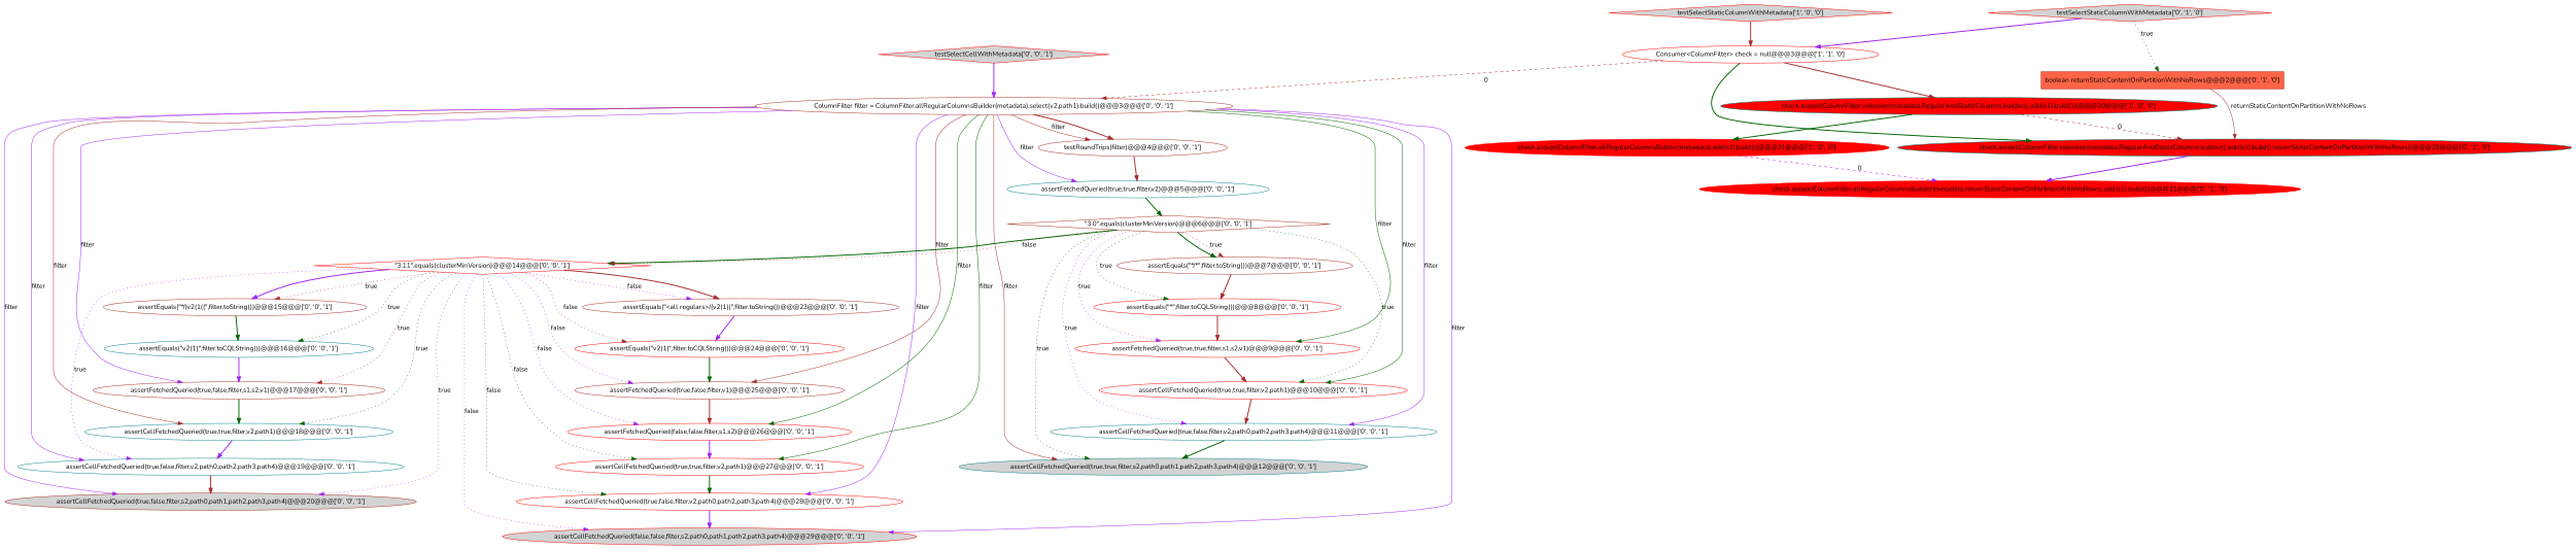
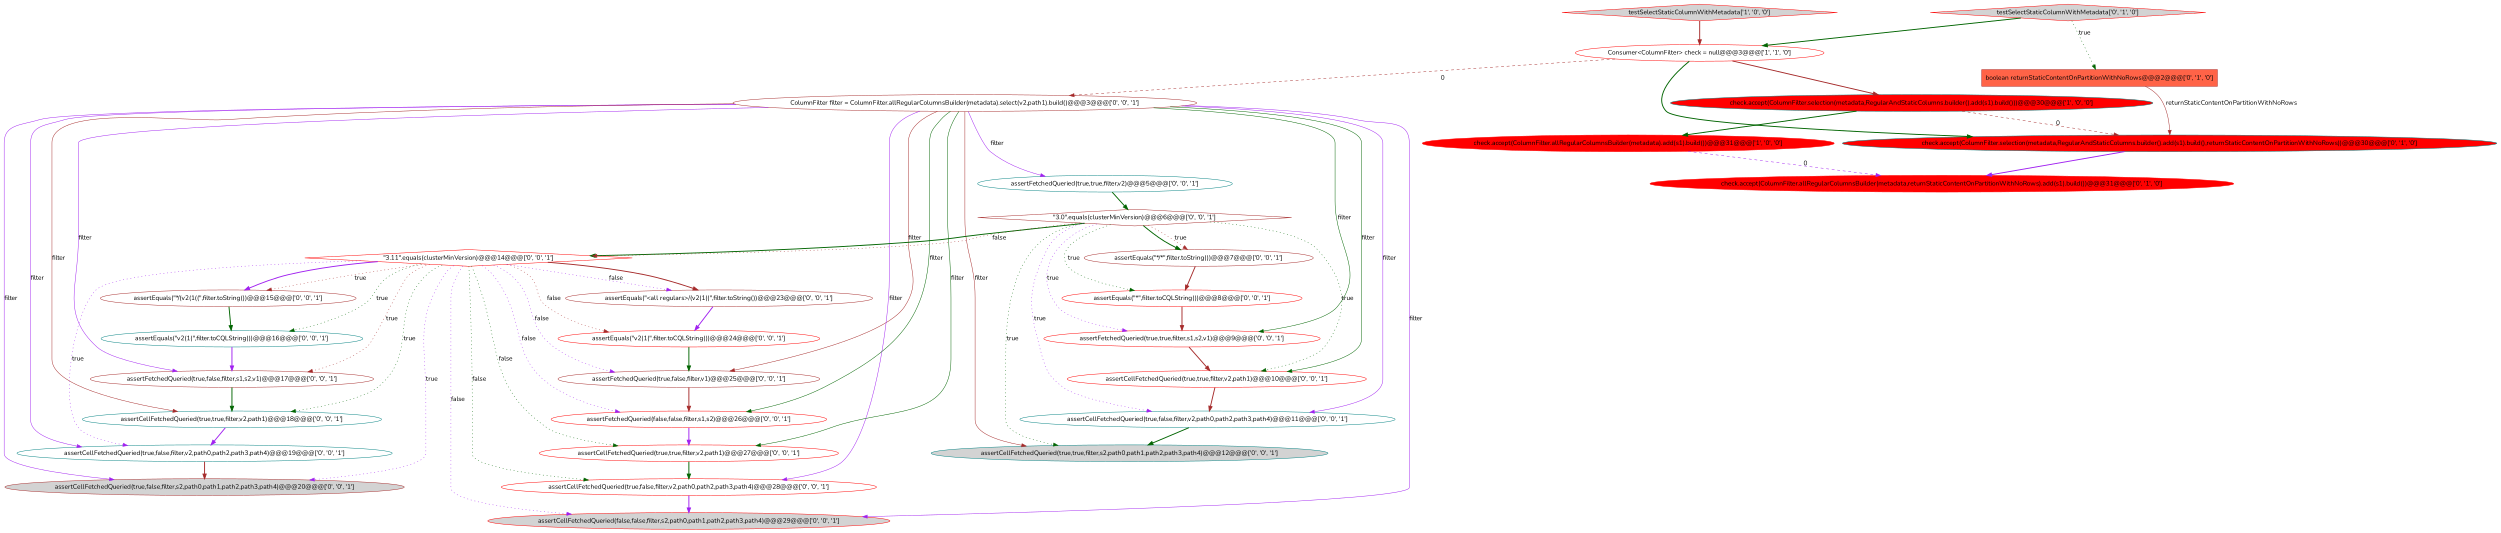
  digraph {
    fontname=Nunito
    node [color=red fillcolor=white fontname=Nunito shape=ellipse style=filled]
    edge [color=purple fontname=Nunito style=bold]
    n1 [fillcolor=lightgray label="testSelectStaticColumnWithMetadata['1', '0', '0']" shape=diamond]
    n2 [label="Consumer<ColumnFilter> check = null@@@3@@@['1', '1', '0']"]
    n3 [color=teal fillcolor=red label="check.accept(ColumnFilter.selection(metadata,RegularAndStaticColumns.builder().add(s1).build()))@@@30@@@['1', '0', '0']"]
    n4 [color=teal fillcolor=red label="check.accept(ColumnFilter.selection(metadata,RegularAndStaticColumns.builder().add(s1).build(),returnStaticContentOnPartitionWithNoRows))@@@30@@@['0', '1', '0']"]
    n5 [color=brown label="ColumnFilter filter = ColumnFilter.allRegularColumnsBuilder(metadata).select(v2,path1).build()@@@3@@@['0', '0', '1']"]
    n6 [label="\"3.11\".equals(clusterMinVersion)@@@14@@@['0', '0', '1']" shape=diamond]
    n7 [fillcolor=lightgray label="assertCellFetchedQueried(false,false,filter,s2,path0,path1,path2,path3,path4)@@@29@@@['0', '0', '1']"]
    n8 [color=brown label="assertFetchedQueried(true,false,filter,v1)@@@25@@@['0', '0', '1']"]
    n9 [color=brown fillcolor=lightgray label="assertCellFetchedQueried(true,false,filter,s2,path0,path1,path2,path3,path4)@@@20@@@['0', '0', '1']"]
    n10 [color=brown label="assertEquals(\"*/(v2(1((\",filter.toString())@@@15@@@['0', '0', '1']"]
    n11 [label="assertCellFetchedQueried(true,false,filter,v2,path0,path2,path3,path4)@@@28@@@['0', '0', '1']"]
    n12 [color=teal label="assertCellFetchedQueried(true,false,filter,v2,path0,path2,path3,path4)@@@19@@@['0', '0', '1']"]
    n13 [color=brown label="assertFetchedQueried(true,false,filter,s1,s2,v1)@@@17@@@['0', '0', '1']"]
    n14 [label="assertCellFetchedQueried(true,true,filter,v2,path1)@@@27@@@['0', '0', '1']"]
    n15 [label="assertEquals(\"v2(1(\",filter.toCQLString())@@@24@@@['0', '0', '1']"]
    n16 [label="assertFetchedQueried(false,false,filter,s1,s2)@@@26@@@['0', '0', '1']"]
    n17 [color=teal label="assertCellFetchedQueried(true,true,filter,v2,path1)@@@18@@@['0', '0', '1']"]
    n18 [color=brown label="assertEquals(\"<all regulars>/(v2(1((\",filter.toString())@@@23@@@['0', '0', '1']"]
    n19 [color=teal label="assertEquals(\"v2(1(\",filter.toCQLString())@@@16@@@['0', '0', '1']"]
    n20 [fillcolor=lightgray label="testSelectStaticColumnWithMetadata['0', '1', '0']" shape=diamond]
    n21 [color=brown fillcolor=tomato label="boolean returnStaticContentOnPartitionWithNoRows@@@2@@@['0', '1', '0']" shape=box]
    n22 [color=teal fillcolor=lightgray label="assertCellFetchedQueried(true,true,filter,s2,path0,path1,path2,path3,path4)@@@12@@@['0', '0', '1']"]
    n23 [label="assertCellFetchedQueried(true,true,filter,v2,path1)@@@10@@@['0', '0', '1']"]
    n24 [color=teal label="assertCellFetchedQueried(true,false,filter,v2,path0,path2,path3,path4)@@@11@@@['0', '0', '1']"]
    n25 [fillcolor=red label="check.accept(ColumnFilter.allRegularColumnsBuilder(metadata).add(s1).build())@@@31@@@['1', '0', '0']"]
    n26 [fillcolor=red label="check.accept(ColumnFilter.allRegularColumnsBuilder(metadata,returnStaticContentOnPartitionWithNoRows).add(s1).build())@@@31@@@['0', '1', '0']"]
    n27 [label="assertFetchedQueried(true,true,filter,s1,s2,v1)@@@9@@@['0', '0', '1']"]
    n28 [color=teal label="assertFetchedQueried(true,true,filter,v2)@@@5@@@['0', '0', '1']"]
    n29 [color=brown label="\"3.0\".equals(clusterMinVersion)@@@6@@@['0', '0', '1']" shape=diamond]
    n30 [color=brown label="assertEquals(\"*/*\",filter.toString())@@@7@@@['0', '0', '1']"]
    n31 [label="assertEquals(\"*\",filter.toCQLString())@@@8@@@['0', '0', '1']"]
-   n32 [color=brown label="testRoundTrips(filter)@@@4@@@['0', '0', '1']"]
-   n33 [fillcolor=lightgray label="testSelectCellWithMetadata['0', '0', '1']" shape=diamond]
    n1 -> n2 [color=brown]
    n2 -> n3 [color=brown]
    n2 -> n4 [color=darkgreen]
    n2 -> n5 [color=brown label=0 style=dashed]
    n3 -> n4 [color=brown label=0 style=dashed]
    n3 -> n25 [color=darkgreen]
    n4 -> n26
    n5 -> n7 [label=filter style=solid]
    n5 -> n8 [color=brown label=filter style=solid]
    n5 -> n9 [label=filter style=solid]
    n5 -> n11 [label=filter style=solid]
    n5 -> n12 [label=filter style=solid]
    n5 -> n13 [label=filter style=solid]
    n5 -> n14 [color=darkgreen label=filter style=solid]
    n5 -> n16 [color=darkgreen label=filter style=solid]
    n5 -> n17 [color=brown label=filter style=solid]
    n5 -> n22 [color=brown label=filter style=solid]
    n5 -> n23 [color=darkgreen label=filter style=solid]
    n5 -> n24 [label=filter style=solid]
    n5 -> n27 [color=darkgreen label=filter style=solid]
    n5 -> n28 [label=filter style=solid]
-   n5 -> n32 [color=brown]
-   n5 -> n32 [color=brown label=filter style=solid]
    n6 -> n7 [label=false style=dotted]
    n6 -> n8 [label=false style=dotted]
    n6 -> n9 [label=true style=dotted]
    n6 -> n10
    n6 -> n10 [color=brown label=true style=dotted]
    n6 -> n11 [color=darkgreen label=false style=dotted]
    n6 -> n12 [label=true style=dotted]
    n6 -> n13 [color=brown label=true style=dotted]
    n6 -> n14 [color=darkgreen label=false style=dotted]
    n6 -> n15 [color=brown label=false style=dotted]
    n6 -> n16 [label=false style=dotted]
    n6 -> n17 [color=darkgreen label=true style=dotted]
    n6 -> n18 [color=brown]
    n6 -> n18 [label=false style=dotted]
    n6 -> n19 [color=darkgreen label=true style=dotted]
    n8 -> n16 [color=brown]
    n10 -> n19 [color=darkgreen]
    n11 -> n7
    n12 -> n9 [color=brown]
    n13 -> n17 [color=darkgreen]
    n14 -> n11 [color=darkgreen]
    n15 -> n8 [color=darkgreen]
    n16 -> n14
    n17 -> n12
    n18 -> n15
    n19 -> n13
-   n20 -> n2
+   n20 -> n2 [color=darkgreen]
    n20 -> n21 [color=darkgreen label=true style=dotted]
    n21 -> n4 [color=brown label=returnStaticContentOnPartitionWithNoRows style=solid]
    n23 -> n24 [color=brown]
    n24 -> n22 [color=darkgreen]
    n25 -> n26 [label=0 style=dashed]
    n27 -> n23 [color=brown]
    n28 -> n29 [color=darkgreen]
    n29 -> n6 [color=darkgreen]
    n29 -> n6 [color=brown label=false style=dotted]
    n29 -> n22 [color=darkgreen label=true style=dotted]
    n29 -> n23 [color=darkgreen label=true style=dotted]
    n29 -> n24 [label=true style=dotted]
    n29 -> n27 [label=true style=dotted]
    n29 -> n30 [color=darkgreen]
    n29 -> n30 [color=brown label=true style=dotted]
    n29 -> n31 [color=darkgreen label=true style=dotted]
    n30 -> n31 [color=brown]
    n31 -> n27 [color=brown]
-   n32 -> n28 [color=brown]
-   n33 -> n5
  }
